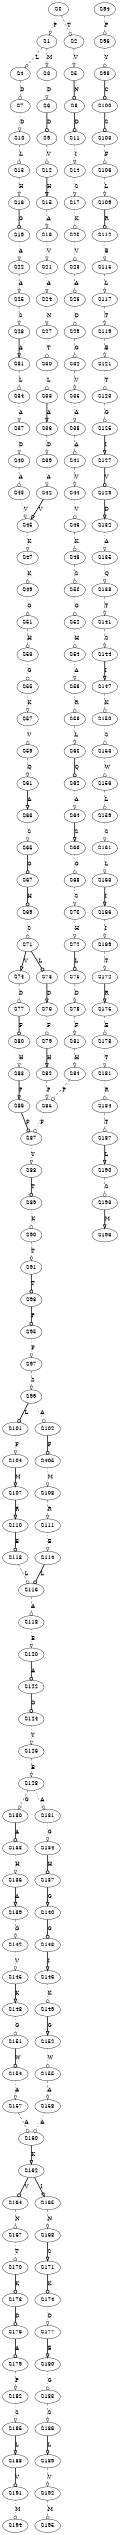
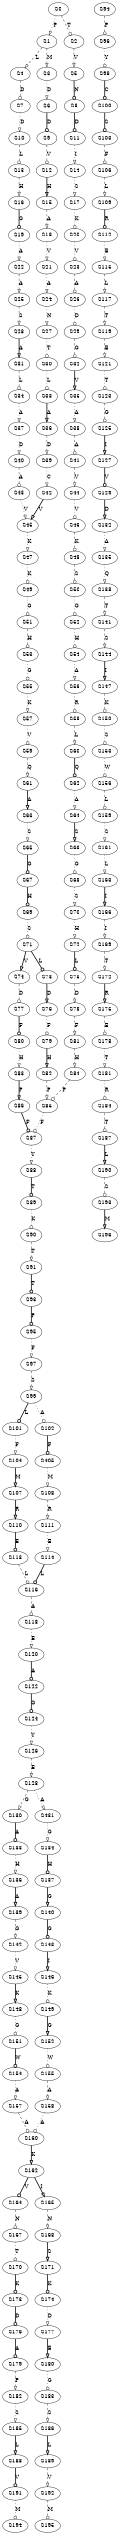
  strict digraph {
    edge [arrowhead=onormal style=dotted]
    S0
    S1
    S2
    S3
    S4
    S5
    S6
    S7
    S8
    S9
    S10
    S11
    S12
    S13
    S14
    S15
    S16
    S17
    S18
    S19
    S20
    S21
    S22
    S23
    S24
    S25
    S26
    S27
    S28
    S29
    S30
    S31
    S32
    S33
    S34
    S35
    S36
    S37
    S38
    S39
    S40
    S41
    S42
    S43
    S44
    S45
    S46
    S47
    S48
    S49
    S50
    S51
    S52
    S53
    S54
    S55
    S56
    S57
    S58
    S59
    S60
    S61
    S62
    S63
    S64
    S65
    S66
    S67
    S68
    S69
    S70
    S71
    S72
    S73
    S74
    S75
    S76
    S77
    S78
    S79
    S80
    S81
    S82
    S83
    S84
    S85
    S86
    S87
    S88
    S89
    S90
    S91
    S93
    S95
    S94
    S96
    S97
    S98
    S99
    S100
    S101
    S102
    S103
    S104
    n105 [label=S405]
    S106
    S107
    S108
    S109
    S110
    S111
    S112
    S113
    S114
    S115
    S116
    S117
    S118
    S119
    S120
    S121
    S122
    S123
    S124
    S125
    S126
    S127
    S128
    S129
    S130
-   S131
+   S131 [label=S431]
    S132
    S133
    S134
    S135
    S136
    S137
    S138
    S139
    S140
    S141
    S142
    S143
    S144
    S145
    S146
    S147
    S148
    S149
    S150
    S151
    S152
    S153
    S154
    S155
    S156
    S157
    S158
    S159
    S160
    S161
    S162
    S163
    S164
    S165
    S166
    S167
    S168
    S169
    S170
    S171
    S172
    S173
    S174
    S175
    S176
    S177
    S178
    S179
    S180
    S181
    S182
    S183
    S184
    S185
    S186
    S187
    S188
    S189
    S190
    S191
    S192
    S193
    S194
    S195
    S196
    S0 -> S1 [label=P]
    S0 -> S2 [arrowhead=odot label=T style=dashed]
    S1 -> S3 [label=M style=dashed]
    S1 -> S4 [label=L style=dashed]
    S2 -> S5 [label=V style=dashed]
    S3 -> S6 [label=D]
    S4 -> S7 [arrowhead=odot label=D style=dashed]
    S5 -> S8 [arrowhead=odot label=N style=bold]
    S6 -> S9 [arrowhead=odot label=D style=bold]
    S7 -> S10 [label=D]
    S8 -> S11 [arrowhead=odot label=D style=bold]
    S9 -> S12 [arrowhead=odot label=V style=dashed]
    S10 -> S13 [arrowhead=odot label=L style=dashed]
    S11 -> S14 [label=I]
    S12 -> S15 [label=H style=bold]
    S13 -> S16 [label=H style=dashed]
    S14 -> S17 [label=S]
    S15 -> S18 [label=A style=dashed]
    S16 -> S19 [arrowhead=odot label=G style=bold]
    S17 -> S20 [arrowhead=odot label=K]
    S18 -> S21 [label=V]
    S19 -> S22 [label=A]
    S20 -> S23 [arrowhead=odot label=V]
    S21 -> S24 [label=A]
    S22 -> S25 [label=A style=dashed]
    S23 -> S26 [arrowhead=odot label=A style=dashed]
    S24 -> S27 [label=N]
    S25 -> S28 [label=S style=dashed]
    S26 -> S29 [arrowhead=odot label=D]
    S27 -> S30 [arrowhead=odot label=T]
    S28 -> S31 [label=A style=bold]
    S29 -> S32 [arrowhead=odot label=G style=dashed]
    S30 -> S33 [arrowhead=odot label=L]
    S31 -> S34 [arrowhead=odot label=L style=dashed]
-   S32 -> S35 [label=V style=dashed]
+   S32 -> S35 [label=V style=bold]
    S33 -> S36 [label=A style=bold]
    S34 -> S37 [label=A]
    S35 -> S38 [label=A]
    S36 -> S39 [label=D style=dashed]
    S37 -> S40 [label=D]
    S38 -> S41 [arrowhead=odot label=A style=dashed]
-   S39 -> S42 [label=A]
+   S39 -> S42 [label=C]
    S40 -> S43 [arrowhead=odot label=A style=dashed]
    S41 -> S44 [label=V style=dashed]
    S42 -> S45 [label=V style=bold]
    S43 -> S45 [label=V]
    S44 -> S46 [arrowhead=odot label=V]
    S45 -> S47 [label=K]
    S46 -> S48 [arrowhead=odot label=K style=dashed]
    S47 -> S49 [arrowhead=odot label=K]
    S48 -> S50 [arrowhead=odot label=S style=dashed]
    S49 -> S51 [arrowhead=odot label=G]
    S50 -> S52 [arrowhead=odot label=G]
    S51 -> S53 [arrowhead=odot label=H style=dashed]
    S52 -> S54 [arrowhead=odot label=H]
    S53 -> S55 [arrowhead=odot label=G]
    S54 -> S56 [label=A]
    S55 -> S57 [label=K]
    S56 -> S58 [arrowhead=odot label=R]
    S57 -> S59 [arrowhead=odot label=V]
    S58 -> S60 [label=L style=dashed]
    S59 -> S61 [label=Q style=dashed]
    S60 -> S62 [arrowhead=odot label=Q style=bold]
    S61 -> S63 [label=A style=bold]
    S62 -> S64 [label=A]
    S63 -> S65 [label=S]
    S64 -> S66 [label=S style=bold]
    S65 -> S67 [arrowhead=odot label=G style=bold]
    S66 -> S68 [arrowhead=odot label=G]
    S67 -> S69 [arrowhead=odot label=H style=bold]
    S68 -> S70 [label=S]
    S69 -> S71 [arrowhead=odot label=S]
    S70 -> S72 [label=H]
    S71 -> S73 [arrowhead=odot label=L style=bold]
    S71 -> S74 [label=V style=bold]
    S72 -> S75 [arrowhead=odot label=L style=bold]
    S73 -> S76 [label=D style=bold]
    S74 -> S77 [arrowhead=odot label=D style=dashed]
    S75 -> S78 [label=D style=dashed]
    S76 -> S79 [arrowhead=odot label=F]
    S77 -> S80 [arrowhead=odot label=F style=bold]
    S78 -> S81 [label=F style=dashed]
    S79 -> S82 [label=H style=bold]
    S80 -> S83 [label=H]
    S81 -> S84 [label=H style=dashed]
    S82 -> S85 [label=P style=dashed]
    S83 -> S86 [label=P style=bold]
    S84 -> S85 [arrowhead=odot label=P style=dashed]
    S85 -> S87 [arrowhead=odot label=F]
    S86 -> S87 [arrowhead=odot label=F style=bold]
    S87 -> S88 [label=Y]
    S88 -> S89 [arrowhead=odot label=T style=bold]
    S89 -> S90 [arrowhead=odot label=K]
    S90 -> S91 [label=T style=dashed]
    S91 -> S93 [arrowhead=odot label=T style=bold]
    S93 -> S95 [arrowhead=odot label=P style=bold]
    S95 -> S97 [label=F]
    S94 -> S96 [arrowhead=odot label=P style=dashed]
    S96 -> S98 [arrowhead=odot label=Y]
    S97 -> S99 [label=S style=dashed]
    S98 -> S100 [arrowhead=odot label=C style=bold]
    S99 -> S101 [arrowhead=odot label=L style=bold]
    S99 -> S102 [arrowhead=odot label=A]
    S100 -> S103 [arrowhead=odot label=S style=bold]
    S101 -> S104 [label=F]
    S102 -> n105 [arrowhead=odot label=F style=bold]
    S103 -> S106 [arrowhead=odot label=F style=dashed]
    S104 -> S107 [label=M style=bold]
    n105 -> S108 [label=M]
    S106 -> S109 [label=L style=dashed]
    S107 -> S110 [label=R style=bold]
    S108 -> S111 [label=R style=dashed]
    S109 -> S112 [arrowhead=odot label=R style=bold]
    S110 -> S113 [arrowhead=odot label=E style=bold]
    S111 -> S114 [label=E]
    S112 -> S115 [label=E]
    S113 -> S116 [arrowhead=odot label=L style=dashed]
    S114 -> S116 [arrowhead=odot label=L style=bold]
    S115 -> S117 [label=L style=dashed]
    S116 -> S118 [arrowhead=odot label=A style=dashed]
    S117 -> S119 [label=T style=dashed]
    S118 -> S120 [label=E]
    S119 -> S121 [label=E style=dashed]
    S120 -> S122 [arrowhead=odot label=A style=bold]
    S121 -> S123 [arrowhead=odot label=T]
    S122 -> S124 [arrowhead=odot label=G style=bold]
    S123 -> S125 [arrowhead=odot label=G style=dashed]
    S124 -> S126 [label=Y]
    S125 -> S127 [label=I style=bold]
    S126 -> S128 [label=E style=dashed]
    S127 -> S129 [arrowhead=odot label=V style=bold]
    S128 -> S130 [label=G style=dashed]
    S128 -> S131 [label=A]
    S129 -> S132 [label=D style=bold]
    S130 -> S133 [arrowhead=odot label=A style=bold]
    S131 -> S134 [label=G]
    S132 -> S135 [label=A]
    S133 -> S136 [label=H]
    S134 -> S137 [arrowhead=odot label=H style=bold]
    S135 -> S138 [label=Q]
    S136 -> S139 [label=A style=bold]
    S137 -> S140 [label=G style=bold]
    S138 -> S141 [label=T style=dashed]
    S139 -> S142 [label=G style=dashed]
    S140 -> S143 [arrowhead=odot label=G style=bold]
    S141 -> S144 [label=S style=dashed]
    S142 -> S145 [label=V]
    S143 -> S146 [label=I style=bold]
    S144 -> S147 [label=I style=bold]
    S145 -> S148 [label=K style=bold]
    S146 -> S149 [arrowhead=odot label=K]
    S147 -> S150 [arrowhead=odot label=K style=dashed]
    S148 -> S151 [arrowhead=odot label=G]
    S149 -> S152 [label=G style=bold]
    S150 -> S153 [arrowhead=odot label=S]
    S151 -> S154 [arrowhead=odot label=W style=bold]
    S152 -> S155 [arrowhead=odot label=W]
    S153 -> S156 [arrowhead=odot label=W]
    S154 -> S157 [label=A]
    S155 -> S158 [label=A style=dashed]
    S156 -> S159 [arrowhead=odot label=L style=dashed]
    S157 -> S160 [arrowhead=odot label=A style=dashed]
    S158 -> S160 [arrowhead=odot label=A]
    S159 -> S161 [label=S]
    S160 -> S162 [label=K style=bold]
    S161 -> S163 [label=L]
    S162 -> S164 [arrowhead=odot label=V style=bold]
    S162 -> S165 [label=I style=bold]
    S163 -> S166 [label=I style=bold]
    S164 -> S167 [arrowhead=odot label=N style=dashed]
    S165 -> S168 [label=N style=dashed]
    S166 -> S169 [label=I style=dashed]
    S167 -> S170 [arrowhead=odot label=T]
    S168 -> S171 [label=S style=bold]
    S169 -> S172 [label=T style=dashed]
    S170 -> S173 [arrowhead=odot label=K style=bold]
    S171 -> S174 [arrowhead=odot label=K style=bold]
    S172 -> S175 [label=R style=bold]
    S173 -> S176 [arrowhead=odot label=D style=bold]
    S174 -> S177 [label=D]
    S175 -> S178 [arrowhead=odot label=E style=dashed]
    S176 -> S179 [arrowhead=odot label=A style=bold]
    S177 -> S180 [label=E style=bold]
    S178 -> S181 [label=T]
    S179 -> S182 [label=P style=dashed]
    S180 -> S183 [arrowhead=odot label=G]
    S181 -> S184 [arrowhead=odot label=R]
    S182 -> S185 [label=S]
    S183 -> S186 [label=S style=dashed]
    S184 -> S187 [arrowhead=odot label=T style=dashed]
    S185 -> S188 [label=L style=bold]
    S186 -> S189 [label=L style=bold]
    S187 -> S190 [label=L style=bold]
    S188 -> S191 [arrowhead=odot label=V style=bold]
    S189 -> S192 [label=V style=dashed]
    S190 -> S193 [arrowhead=odot label=S style=dashed]
    S191 -> S194 [arrowhead=odot label=M]
    S192 -> S195 [arrowhead=odot label=M style=dashed]
    S193 -> S196 [label=M style=bold]
  }
